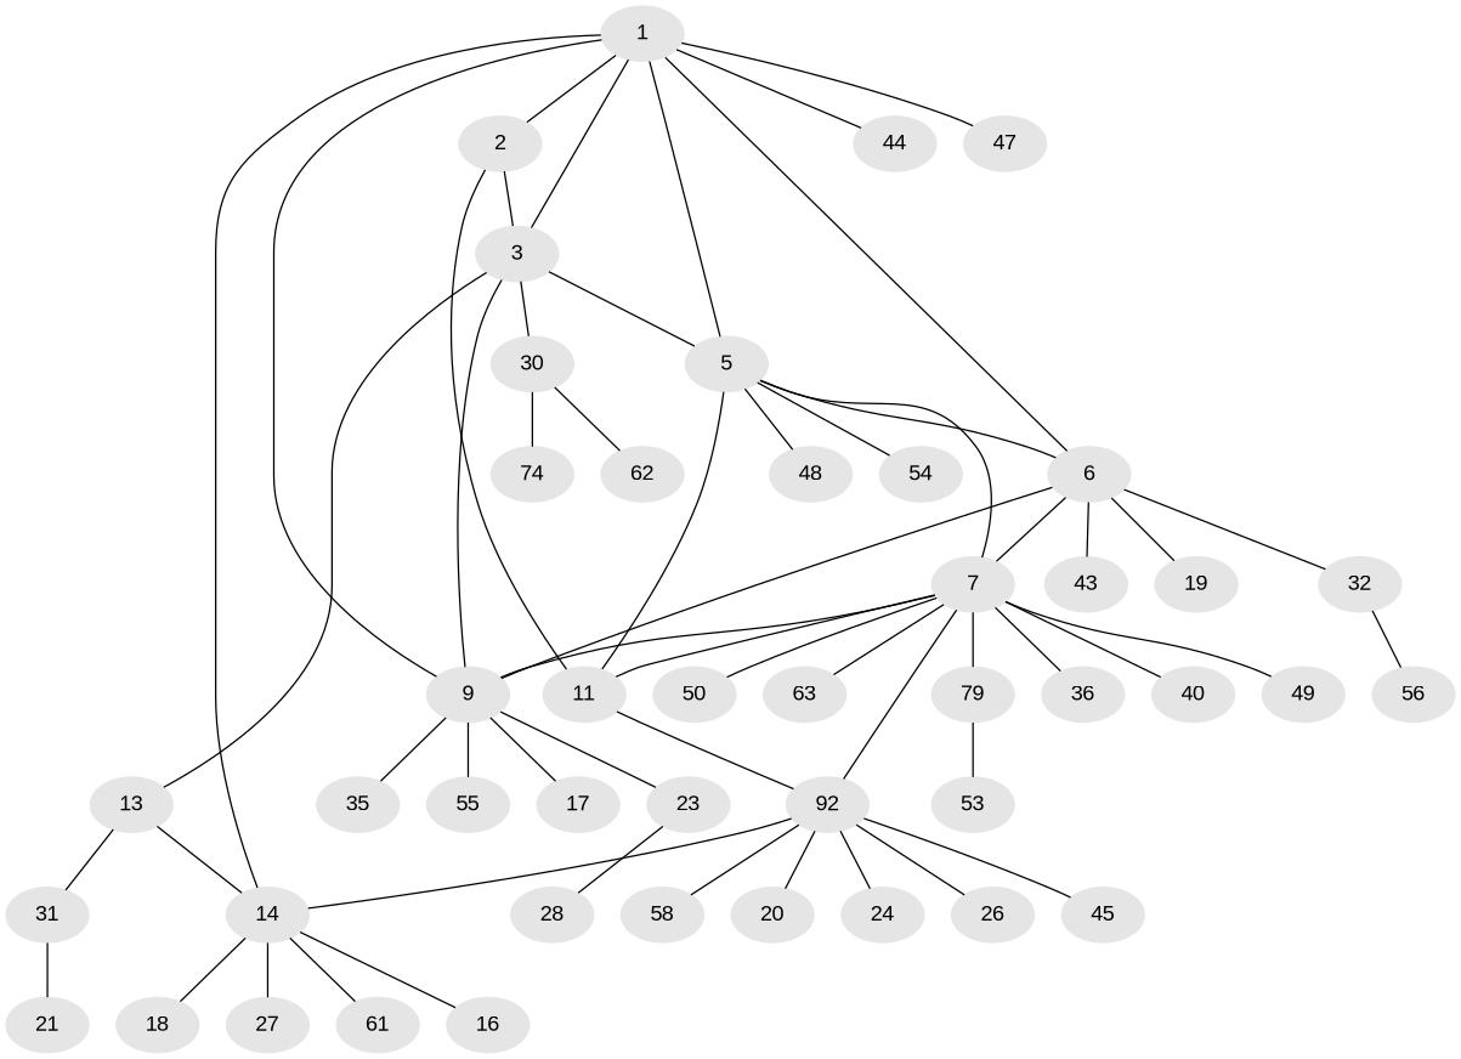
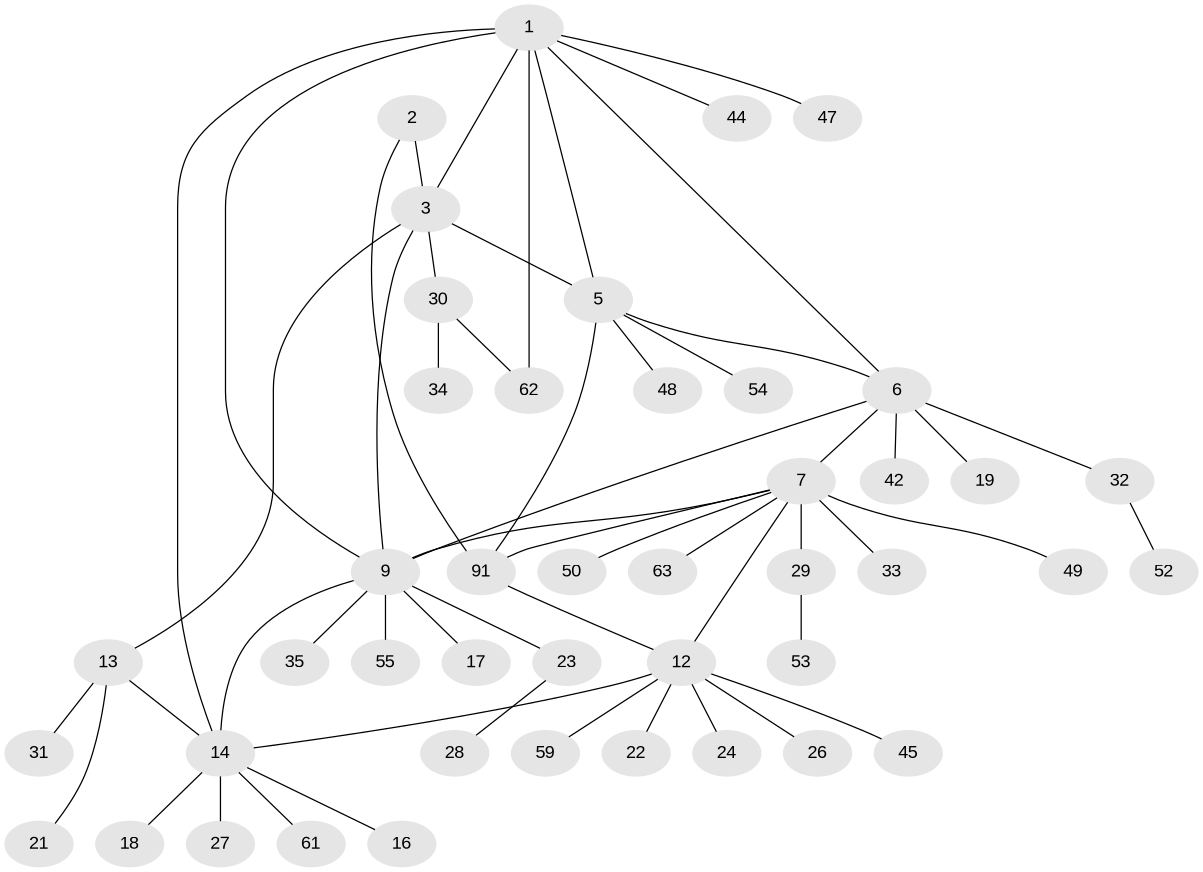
  graph {
    fontname="Liberation Sans"
    node [color=gray90 fontname="Liberation Sans" style=filled]
    edge [fontname="Liberation Sans"]
    1 [super="+4"]
    2
    3 [super="+59"]
    5 [super="+25"]
    6 [super="+8"]
    9 [super="+38"]
    14 [super="+15"]
    44
    47
-   11 [super="+41"]
+   11 [super="+41" label=91]
    13 [super="+39"]
    30 [super="+46"]
    7 [super="+10"]
    48
    54
    19 [super="+37"]
    32 [super="+52"]
-   42 [label=43]
+   42
    17
    23
    35
    55
    16
    18
    27 [super="+36"]
    61
-   12 [super="+51" label=92]
+   12 [super="+51"]
    21
    31 [super="+57"]
-   34 [label=74]
+   34
    62
-   29 [label=79]
-   33 [super="+43" label=36]
-   40
+   29
+   33 [super="+43"]
    49
    50
    63
-   56
-   20
+   56 [label=52]
+   20 [label=22]
    24
    26
    45
-   58
+   58 [label=59]
    53 [super="+60"]
    28
-   1 -- 2
+   1 -- 62
    1 -- 3
    1 -- 5
    1 -- 6
    1 -- 9
    1 -- 14
    1 -- 44
    1 -- 47
    2 -- 3
    2 -- 11
    3 -- 5
    3 -- 9
    3 -- 13
    3 -- 30
    5 -- 6
    5 -- 11
-   5 -- 7
    5 -- 48
    5 -- 54
    6 -- 9
    6 -- 7
    6 -- 19
    6 -- 32
    6 -- 42
+   9 -- 14
    9 -- 17
    9 -- 23
    9 -- 35
    9 -- 55
    14 -- 16
    14 -- 18
    14 -- 27
    14 -- 61
    11 -- 12
    13 -- 14 [weight=2]
-   31 -- 21
+   13 -- 21
    13 -- 31
    30 -- 34
    30 -- 62
    7 -- 9
    7 -- 11
    7 -- 12
    7 -- 29
    7 -- 33
-   7 -- 40
    7 -- 49
    7 -- 50
    7 -- 63
    32 -- 56
    23 -- 28
    12 -- 14
    12 -- 20
    12 -- 24
    12 -- 26
    12 -- 45
    12 -- 58
    29 -- 53
  }
